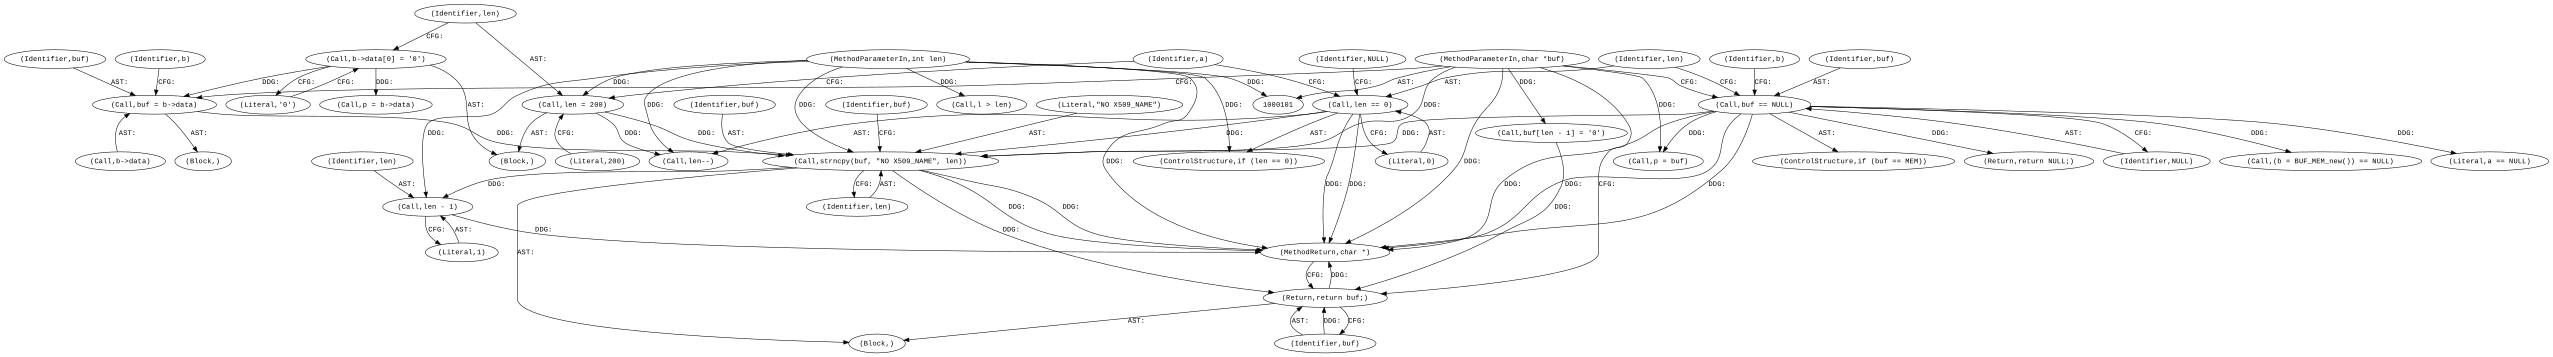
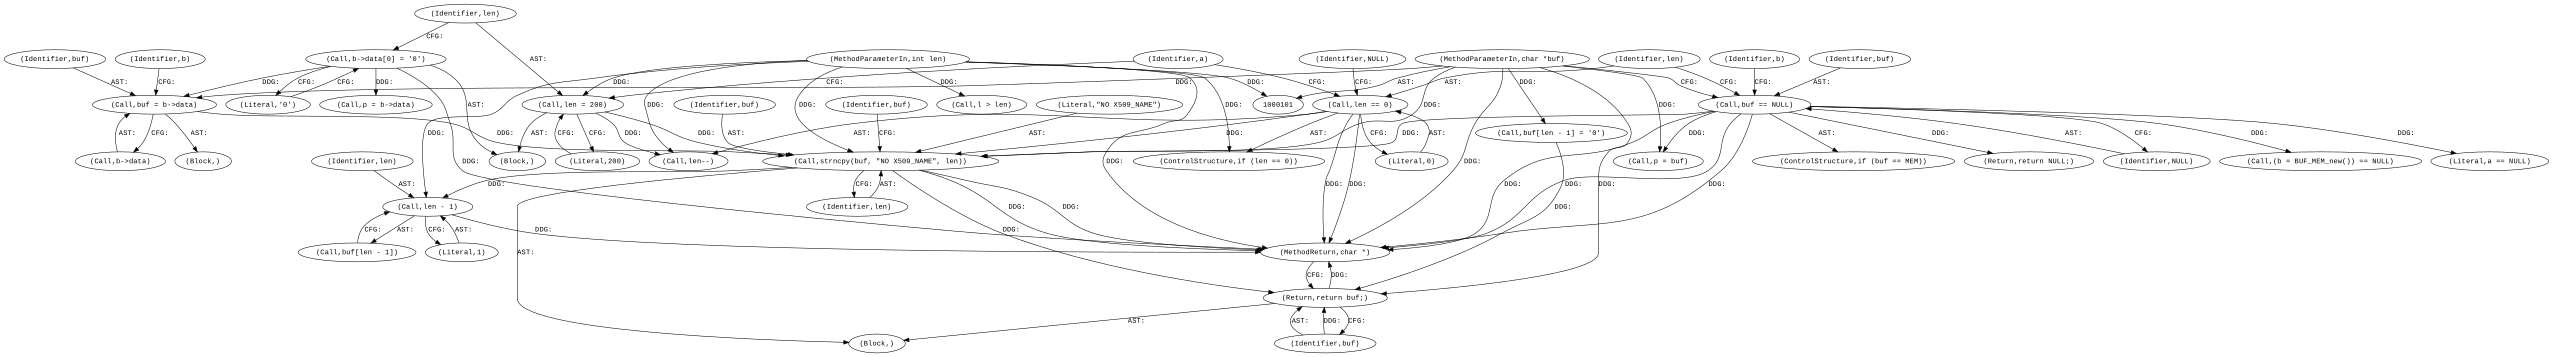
  digraph {
    fontname="Liberation Mono"
    node [fontname="Liberation Mono"]
    edge [fontname="Liberation Mono"]
    n1 [label="(Call,strncpy(buf, \"NO X509_NAME\", len))"]
    n2 [label="(Call,len - 1)"]
    n3 [label="(Return,return buf;)"]
    n4 [label="(MethodReturn,char *)"]
    n5 [label="(Identifier,len)"]
    n6 [label="(Block,)"]
+   n7 [label="(Call,buf[len - 1])"]
    n8 [label="(Literal,1)"]
    n9 [label="(Identifier,buf)"]
    n10 [label="(Call,buf == NULL)"]
    n11 [label="(Call,(b = BUF_MEM_new()) == NULL)"]
    n12 [label="(Literal,a == NULL)"]
    n13 [label="(Call,p = buf)"]
    n14 [label="(ControlStructure,if (buf == MEM))"]
    n15 [label="(Identifier,NULL)"]
    n16 [label="(Return,return NULL;)"]
    n17 [label="(MethodParameterIn,char *buf)"]
    n18 [label="(Call,buf = b->data)"]
    n19 [label="(Call,buf[len - 1] = '\0')"]
    1000101
    n21 [label="(Call,b->data)"]
    n22 [label="(Block,)"]
    n23 [label="(Call,b->data[0] = '\0')"]
    n24 [label="(Block,)"]
    n25 [label="(Call,p = b->data)"]
    n26 [label="(Literal,'\0')"]
    n27 [label="(Call,len = 200)"]
    n28 [label="(Literal,200)"]
    n29 [label="(Call,len--)"]
    n30 [label="(MethodParameterIn,int len)"]
    n31 [label="(Call,l > len)"]
    n32 [label="(ControlStructure,if (len == 0))"]
    n33 [label="(Call,len == 0)"]
    n34 [label="(Literal,0)"]
    n35 [label="(Literal,\"NO X509_NAME\")"]
    n36 [label="(Identifier,len)"]
    n37 [label="(Identifier,b)"]
    n38 [label="(Identifier,b)"]
    n39 [label="(Identifier,buf)"]
    n40 [label="(Identifier,buf)"]
    n41 [label="(Identifier,len)"]
    n42 [label="(Identifier,NULL)"]
    n43 [label="(Identifier,a)"]
    n44 [label="(Identifier,buf)"]
    n45 [label="(Identifier,len)"]
    n46 [label="(Identifier,buf)"]
    n1 -> n2 [label="DDG: "]
    n1 -> n3 [label="DDG: "]
    n1 -> n4 [label="DDG: "]
    n1 -> n4 [label="DDG: "]
    n1 -> n5 [label="CFG: "]
    n1 -> n6 [label="AST: "]
    n2 -> n4 [label="DDG: "]
+   n2 -> n7 [label="AST: "]
    n2 -> n8 [label="CFG: "]
    n3 -> n4 [label="DDG: "]
    n3 -> n6 [label="AST: "]
    n3 -> n9 [label="CFG: "]
    n4 -> n3 [label="CFG: "]
    n5 -> n1 [label="AST: "]
+   n7 -> n2 [label="CFG: "]
    n8 -> n2 [label="AST: "]
    n9 -> n3 [label="AST: "]
    n9 -> n3 [label="DDG: "]
    n10 -> n1 [label="DDG: "]
    n10 -> n4 [label="DDG: "]
    n10 -> n4 [label="DDG: "]
    n10 -> n4 [label="DDG: "]
    n10 -> n11 [label="DDG: "]
    n10 -> n12 [label="DDG: "]
    n10 -> n13 [label="DDG: "]
    n10 -> n14 [label="AST: "]
    n10 -> n15 [label="CFG: "]
    n10 -> n16 [label="DDG: "]
    n15 -> n10 [label="AST: "]
    n17 -> n1 [label="DDG: "]
-   n17 -> n3 [label="CFG: "]
+   n17 -> n3 [label="DDG: "]
    n17 -> n4 [label="DDG: "]
    n17 -> n10 [label="CFG: "]
    n17 -> n13 [label="DDG: "]
-   n17 -> n18 [label="CFG: "]
+   n17 -> n18 [label="DDG: "]
    n17 -> n19 [label="DDG: "]
    n17 -> 1000101 [label="AST: "]
    n18 -> n1 [label="DDG: "]
+   n18 -> n21 [label="CFG: "]
    n18 -> n22 [label="AST: "]
    n19 -> n3 [label="DDG: "]
    n21 -> n18 [label="AST: "]
+   n23 -> n4 [label="DDG: "]
    n23 -> n18 [label="DDG: "]
    n23 -> n24 [label="AST: "]
    n23 -> n25 [label="DDG: "]
    n23 -> n26 [label="CFG: "]
    n26 -> n23 [label="CFG: "]
    n27 -> n1 [label="DDG: "]
    n27 -> n24 [label="AST: "]
+   n27 -> n28 [label="CFG: "]
    n27 -> n29 [label="DDG: "]
    n28 -> n27 [label="CFG: "]
    n30 -> n1 [label="DDG: "]
    n30 -> n2 [label="DDG: "]
    n30 -> n4 [label="DDG: "]
    n30 -> 1000101 [label="DDG: "]
    n30 -> n27 [label="DDG: "]
    n30 -> n29 [label="DDG: "]
    n30 -> n31 [label="DDG: "]
    n30 -> n32 [label="DDG: "]
    n33 -> n1 [label="DDG: "]
    n33 -> n4 [label="DDG: "]
    n33 -> n4 [label="DDG: "]
    n33 -> n29 [label="AST: "]
    n33 -> n32 [label="AST: "]
    n33 -> n34 [label="CFG: "]
    n34 -> n33 [label="AST: "]
    n35 -> n1 [label="AST: "]
    n36 -> n10 [label="CFG: "]
    n36 -> n33 [label="AST: "]
    n37 -> n18 [label="CFG: "]
    n38 -> n10 [label="CFG: "]
    n39 -> n18 [label="AST: "]
    n40 -> n10 [label="AST: "]
    n41 -> n2 [label="AST: "]
    n42 -> n33 [label="CFG: "]
    n43 -> n27 [label="CFG: "]
    n43 -> n33 [label="CFG: "]
    n44 -> n1 [label="AST: "]
    n45 -> n23 [label="CFG: "]
    n45 -> n27 [label="AST: "]
    n46 -> n1 [label="CFG: "]
  }
